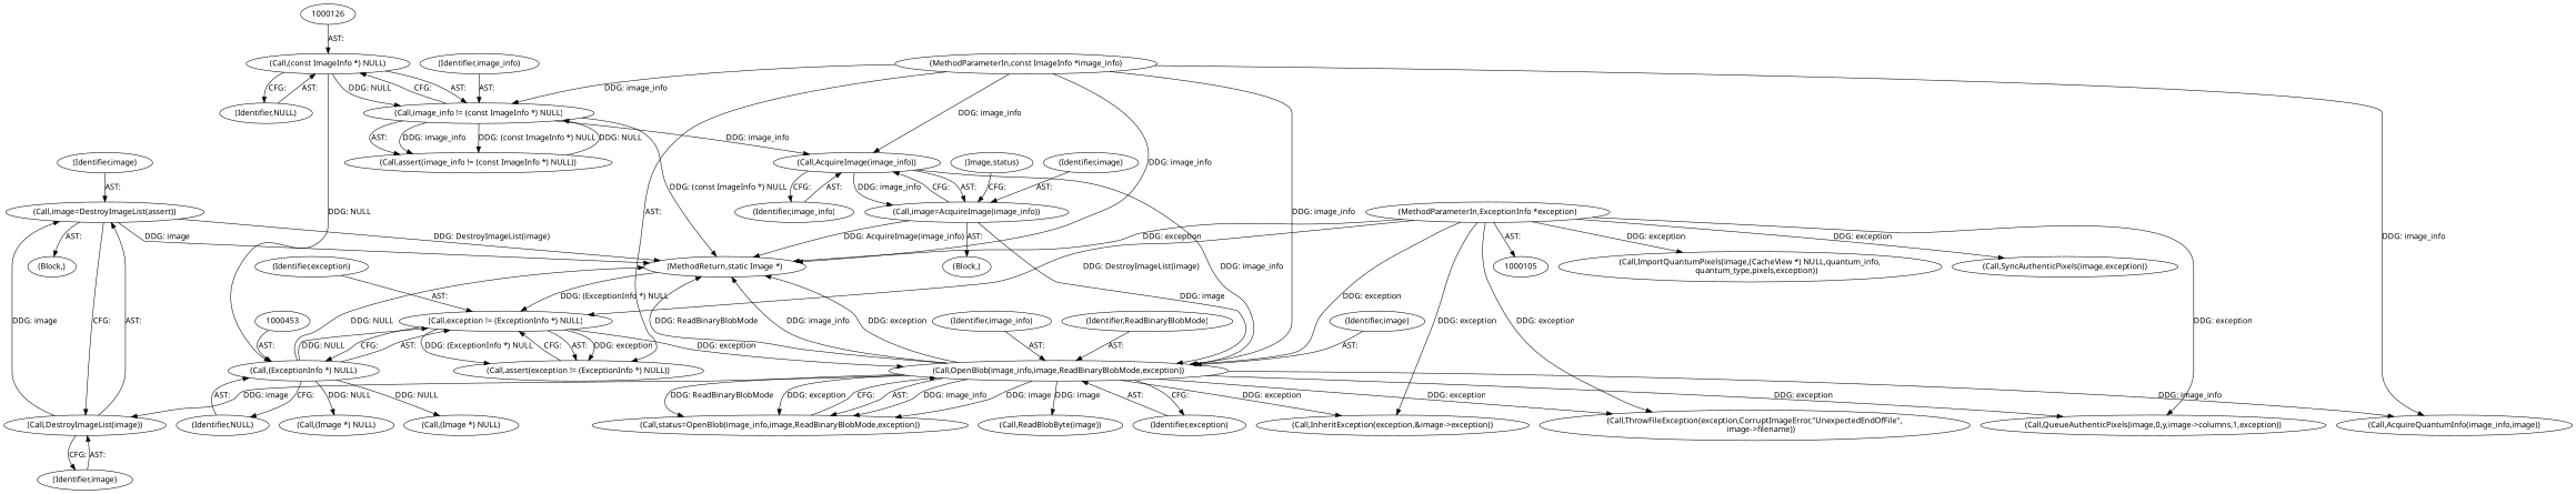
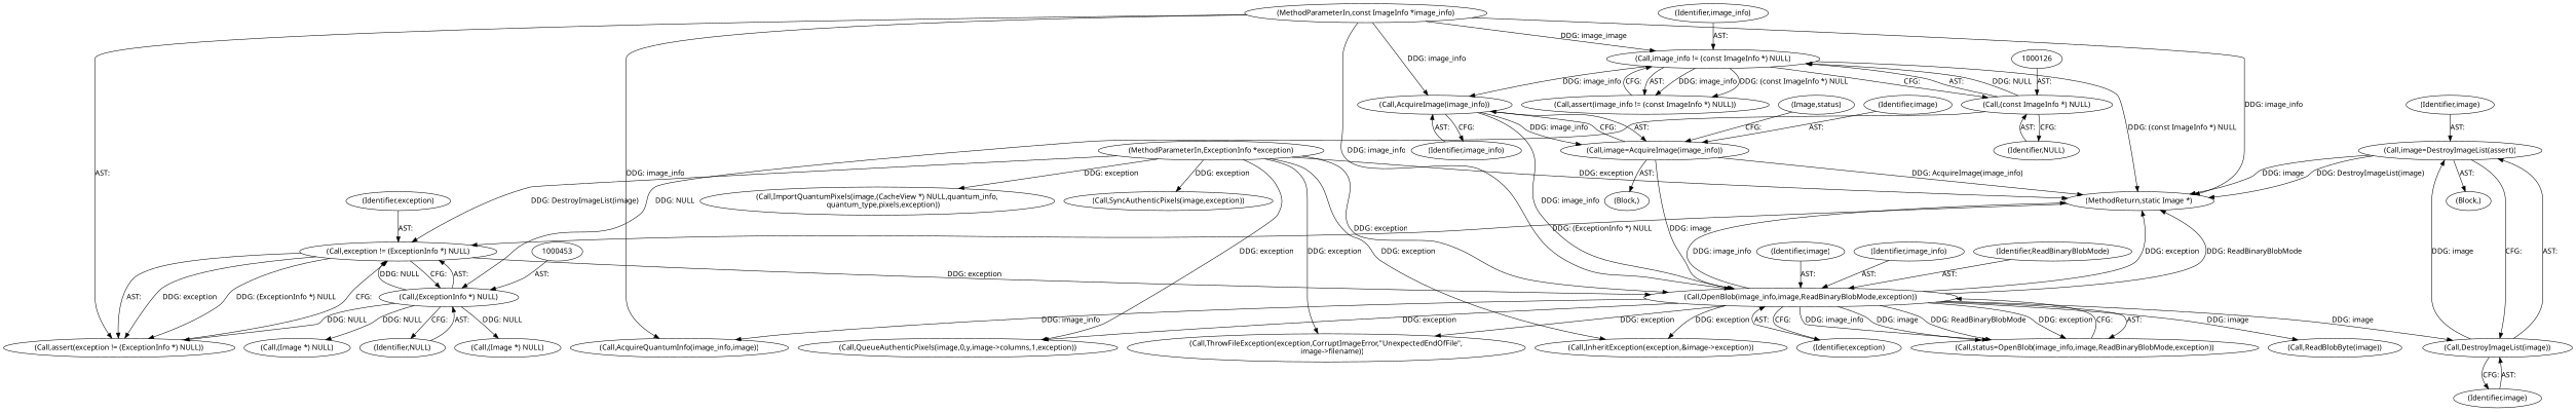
  digraph {
    fontname="Noto Sans"
    node [fontname="Noto Sans"]
    edge [fontname="Noto Sans"]
    n1 [label="(Call,image=DestroyImageList(assert))"]
    n2 [label="(Call,DestroyImageList(image))"]
    n3 [label="(Block,)"]
    n4 [label="(MethodReturn,static Image *)"]
    n5 [label="(Identifier,image)"]
    n6 [label="(Call,exception != (ExceptionInfo *) NULL)"]
    n7 [label="(Call,OpenBlob(image_info,image,ReadBinaryBlobMode,exception))"]
    n8 [label="(Call,QueueAuthenticPixels(image,0,y,image->columns,1,exception))"]
    n9 [label="(Call,ThrowFileException(exception,CorruptImageError,\"UnexpectedEndOfFile\",\n      image->filename))"]
    n10 [label="(Call,InheritException(exception,&image->exception))"]
    n11 [label="(Identifier,exception)"]
    n12 [label="(Call,status=OpenBlob(image_info,image,ReadBinaryBlobMode,exception))"]
    n13 [label="(Call,ReadBlobByte(image))"]
    n14 [label="(Call,AcquireQuantumInfo(image_info,image))"]
    n15 [label="(Call,AcquireImage(image_info))"]
    n16 [label="(Call,image=AcquireImage(image_info))"]
    n17 [label="(Identifier,image_info)"]
    n18 [label="(Block,)"]
    n19 [label="(Call,image_info != (const ImageInfo *) NULL)"]
    n20 [label="(Call,(const ImageInfo *) NULL)"]
    n21 [label="(Call,assert(image_info != (const ImageInfo *) NULL))"]
    n22 [label="(Call,(ExceptionInfo *) NULL)"]
    n23 [label="(Identifier,NULL)"]
    n24 [label="(MethodParameterIn,const ImageInfo *image_info)"]
    n25 [label="(Call,assert(exception != (ExceptionInfo *) NULL))"]
    n26 [label="(Call,(Image *) NULL)"]
    n27 [label="(Call,(Image *) NULL)"]
    n28 [label="(Identifier,NULL)"]
    n29 [label="(MethodParameterIn,ExceptionInfo *exception)"]
-   1000105
    n31 [label="(Call,ImportQuantumPixels(image,(CacheView *) NULL,quantum_info,\n      quantum_type,pixels,exception))"]
    n32 [label="(Call,SyncAuthenticPixels(image,exception))"]
    n33 [label="(Image,status)"]
    n34 [label="(Identifier,exception)"]
    n35 [label="(Identifier,image)"]
    n36 [label="(Identifier,image_info)"]
    n37 [label="(Identifier,image)"]
    n38 [label="(Identifier,image)"]
    n39 [label="(Identifier,image_info)"]
    n40 [label="(Identifier,ReadBinaryBlobMode)"]
    1000126
    n42 [label=1000453]
    n1 -> n2 [label="CFG: "]
    n1 -> n3 [label="AST: "]
    n1 -> n4 [label="DDG: image"]
    n1 -> n4 [label="DDG: DestroyImageList(image)"]
    n2 -> n1 [label="AST: "]
    n2 -> n1 [label="DDG: image"]
    n2 -> n5 [label="CFG: "]
    n4 -> n6 [label="DDG: (ExceptionInfo *) NULL"]
    n5 -> n2 [label="AST: "]
    n6 -> n7 [label="DDG: exception"]
    n6 -> n22 [label="CFG: "]
    n6 -> n25 [label="AST: "]
    n6 -> n25 [label="DDG: exception"]
    n6 -> n25 [label="DDG: (ExceptionInfo *) NULL"]
    n7 -> n2 [label="DDG: image"]
    n7 -> n4 [label="DDG: image_info"]
    n7 -> n4 [label="DDG: exception"]
    n7 -> n4 [label="DDG: ReadBinaryBlobMode"]
    n7 -> n8 [label="DDG: exception"]
    n7 -> n9 [label="DDG: exception"]
    n7 -> n10 [label="DDG: exception"]
    n7 -> n11 [label="CFG: "]
    n7 -> n12 [label="AST: "]
    n7 -> n12 [label="DDG: image_info"]
    n7 -> n12 [label="DDG: image"]
    n7 -> n12 [label="DDG: ReadBinaryBlobMode"]
    n7 -> n12 [label="DDG: exception"]
    n7 -> n13 [label="DDG: image"]
    n7 -> n14 [label="DDG: image_info"]
    n11 -> n7 [label="AST: "]
    n12 -> n7 [label="CFG: "]
    n15 -> n7 [label="DDG: image_info"]
    n15 -> n16 [label="AST: "]
    n15 -> n16 [label="DDG: image_info"]
    n15 -> n17 [label="CFG: "]
    n16 -> n4 [label="DDG: AcquireImage(image_info)"]
    n16 -> n7 [label="DDG: image"]
    n16 -> n15 [label="CFG: "]
    n16 -> n18 [label="AST: "]
    n17 -> n15 [label="AST: "]
    n19 -> n4 [label="DDG: (const ImageInfo *) NULL"]
    n19 -> n15 [label="DDG: image_info"]
    n19 -> n20 [label="CFG: "]
    n19 -> n21 [label="AST: "]
    n19 -> n21 [label="DDG: image_info"]
    n19 -> n21 [label="DDG: (const ImageInfo *) NULL"]
    n20 -> n19 [label="AST: "]
    n20 -> n19 [label="DDG: NULL"]
    n20 -> n22 [label="DDG: NULL"]
    n20 -> n23 [label="CFG: "]
-   n21 -> n19 [label="DDG: NULL"]
-   n22 -> n4 [label="DDG: NULL"]
+   n21 -> n19 [label="CFG: "]
+   n22 -> n25 [label="DDG: NULL"]
    n22 -> n6 [label="AST: "]
    n22 -> n6 [label="DDG: NULL"]
    n22 -> n26 [label="DDG: NULL"]
    n22 -> n27 [label="DDG: NULL"]
    n22 -> n28 [label="CFG: "]
    n23 -> n20 [label="AST: "]
    n24 -> n4 [label="DDG: image_info"]
    n24 -> n7 [label="DDG: image_info"]
    n24 -> n14 [label="DDG: image_info"]
    n24 -> n15 [label="DDG: image_info"]
-   n24 -> n19 [label="DDG: image_info"]
+   n24 -> n19 [label="DDG: image_image"]
    n24 -> n25 [label="AST: "]
    n25 -> n6 [label="CFG: "]
    n28 -> n22 [label="AST: "]
    n29 -> n4 [label="DDG: exception"]
    n29 -> n6 [label="DDG: DestroyImageList(image)"]
    n29 -> n7 [label="DDG: exception"]
    n29 -> n8 [label="DDG: exception"]
    n29 -> n9 [label="DDG: exception"]
    n29 -> n10 [label="DDG: exception"]
-   n29 -> 1000105 [label="AST: "]
    n29 -> n31 [label="DDG: exception"]
    n29 -> n32 [label="DDG: exception"]
    n33 -> n16 [label="CFG: "]
    n34 -> n6 [label="AST: "]
    n35 -> n7 [label="AST: "]
    n36 -> n19 [label="AST: "]
    n37 -> n1 [label="AST: "]
    n38 -> n16 [label="AST: "]
    n39 -> n7 [label="AST: "]
    n40 -> n7 [label="AST: "]
    1000126 -> n20 [label="AST: "]
    n42 -> n22 [label="AST: "]
  }
